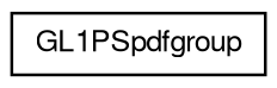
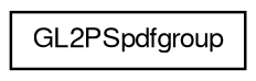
  digraph {
    rankdir=LR
-   n1 [color=black fillcolor=white fontname=FreeSans fontsize=10 height=0.2 label=GL1PSpdfgroup shape=record style=filled width=0.4]
+   n1 [color=black fillcolor=white fontname=FreeSans fontsize=10 height=0.2 label=GL2PSpdfgroup shape=record style=filled width=0.4]
  }
